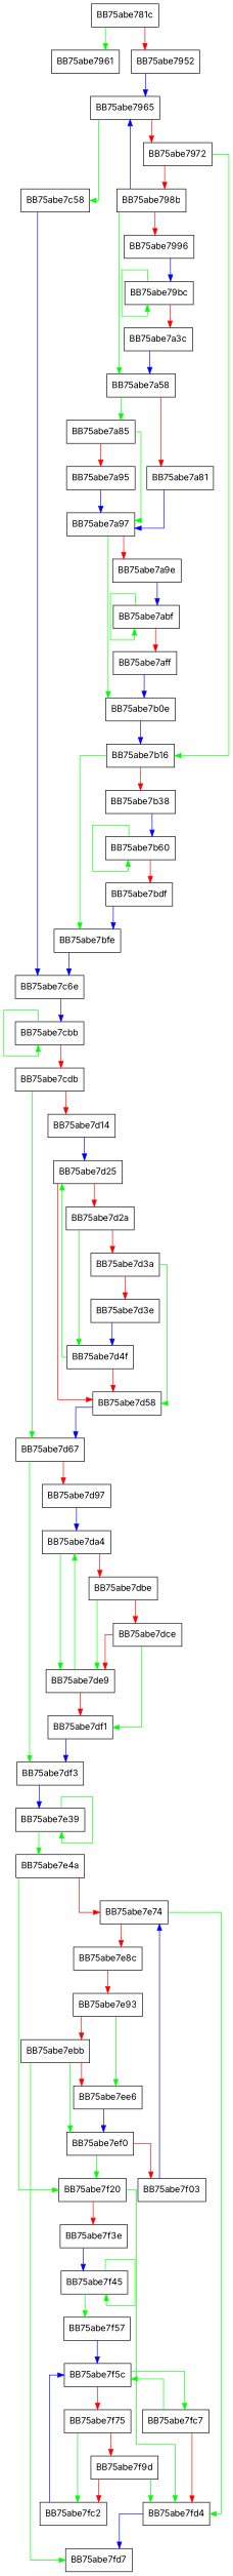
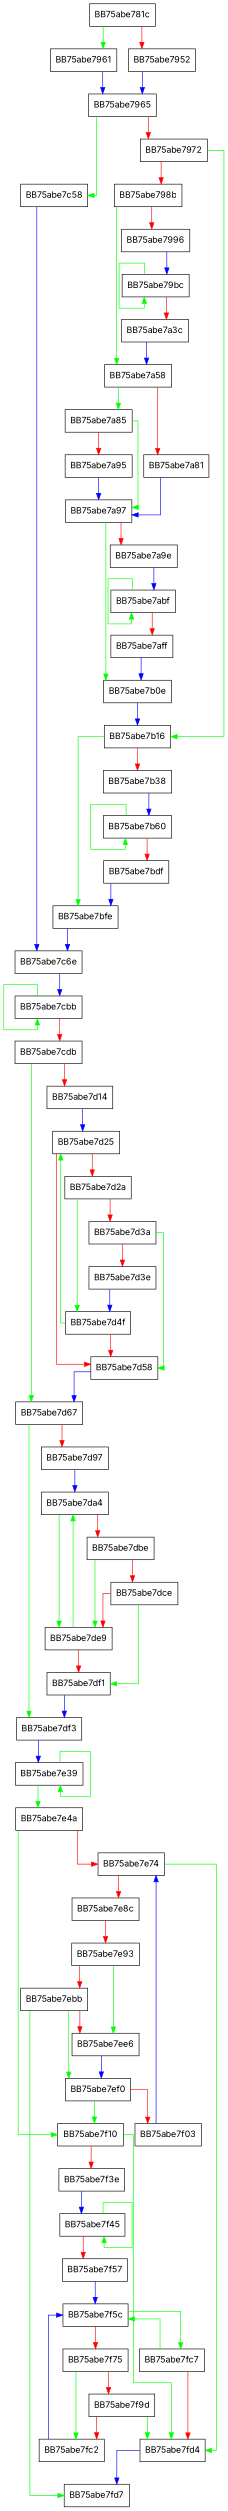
  digraph {
    fontname=Inter
    splines=ortho
    node [fontname=Inter shape=box]
    edge [color=green fontname=Inter]
    BB75abe781c
    BB75abe7961
    BB75abe7952
    BB75abe7965
    BB75abe7c58
    BB75abe7972
    BB75abe7c6e
    BB75abe7b16
    BB75abe798b
    BB75abe7cbb
    BB75abe7bfe
    BB75abe7b38
    BB75abe7a58
    BB75abe7996
    BB75abe7b60
    BB75abe7a85
    BB75abe7a81
    BB75abe79bc
    BB75abe7a95
    BB75abe7a97
    BB75abe7a3c
    BB75abe7b0e
    BB75abe7a9e
    BB75abe7abf
    BB75abe7aff
    BB75abe7bdf
    BB75abe7cdb
    BB75abe7d67
    BB75abe7d14
    BB75abe7df3
    BB75abe7d97
    BB75abe7d25
    BB75abe7e39
    BB75abe7da4
    BB75abe7d58
    BB75abe7d2a
    BB75abe7d4f
    BB75abe7d3a
    BB75abe7d3e
    BB75abe7e4a
    BB75abe7de9
    BB75abe7dbe
    BB75abe7df1
    BB75abe7dce
-   BB75abe7f10 [label=BB75abe7f20]
+   BB75abe7f10
    BB75abe7e74
    BB75abe7fd4
    BB75abe7f3e
    BB75abe7e8c
    BB75abe7fd7
    BB75abe7f45
    BB75abe7e93
    BB75abe7ef0
    BB75abe7f03
    BB75abe7ee6
    BB75abe7ebb
    BB75abe7f57
    BB75abe7f5c
    BB75abe7fc7
    BB75abe7f75
    BB75abe7fc2
    BB75abe7f9d
    BB75abe781c -> BB75abe7961
    BB75abe781c -> BB75abe7952 [color=red]
-   BB75abe798b -> BB75abe7965 [color=blue]
+   BB75abe7961 -> BB75abe7965 [color=blue]
    BB75abe7952 -> BB75abe7965 [color=blue]
    BB75abe7965 -> BB75abe7c58
    BB75abe7965 -> BB75abe7972 [color=red]
    BB75abe7c58 -> BB75abe7c6e [color=blue]
    BB75abe7972 -> BB75abe7b16
    BB75abe7972 -> BB75abe798b [color=red]
    BB75abe7c6e -> BB75abe7cbb [color=blue]
    BB75abe7b16 -> BB75abe7bfe
    BB75abe7b16 -> BB75abe7b38 [color=red]
    BB75abe798b -> BB75abe7a58
    BB75abe798b -> BB75abe7996 [color=red]
    BB75abe7cbb -> BB75abe7cbb
    BB75abe7cbb -> BB75abe7cdb [color=red]
    BB75abe7bfe -> BB75abe7c6e [color=blue]
    BB75abe7b38 -> BB75abe7b60 [color=blue]
    BB75abe7a58 -> BB75abe7a85
    BB75abe7a58 -> BB75abe7a81 [color=red]
    BB75abe7996 -> BB75abe79bc [color=blue]
    BB75abe7b60 -> BB75abe7b60
    BB75abe7b60 -> BB75abe7bdf [color=red]
    BB75abe7a85 -> BB75abe7a95 [color=red]
    BB75abe7a85 -> BB75abe7a97
    BB75abe7a81 -> BB75abe7a97 [color=blue]
    BB75abe79bc -> BB75abe79bc
    BB75abe79bc -> BB75abe7a3c [color=red]
    BB75abe7a95 -> BB75abe7a97 [color=blue]
    BB75abe7a97 -> BB75abe7b0e
    BB75abe7a97 -> BB75abe7a9e [color=red]
    BB75abe7a3c -> BB75abe7a58 [color=blue]
    BB75abe7b0e -> BB75abe7b16 [color=blue]
    BB75abe7a9e -> BB75abe7abf [color=blue]
    BB75abe7abf -> BB75abe7abf
    BB75abe7abf -> BB75abe7aff [color=red]
    BB75abe7aff -> BB75abe7b0e [color=blue]
    BB75abe7bdf -> BB75abe7bfe [color=blue]
    BB75abe7cdb -> BB75abe7d67
    BB75abe7cdb -> BB75abe7d14 [color=red]
    BB75abe7d67 -> BB75abe7df3
    BB75abe7d67 -> BB75abe7d97 [color=red]
    BB75abe7d14 -> BB75abe7d25 [color=blue]
    BB75abe7df3 -> BB75abe7e39 [color=blue]
    BB75abe7d97 -> BB75abe7da4 [color=blue]
    BB75abe7d25 -> BB75abe7d58 [color=red]
    BB75abe7d25 -> BB75abe7d2a [color=red]
    BB75abe7e39 -> BB75abe7e39
    BB75abe7e39 -> BB75abe7e4a
    BB75abe7da4 -> BB75abe7de9
    BB75abe7da4 -> BB75abe7dbe [color=red]
    BB75abe7d58 -> BB75abe7d67 [color=blue]
    BB75abe7d2a -> BB75abe7d4f
    BB75abe7d2a -> BB75abe7d3a [color=red]
    BB75abe7d4f -> BB75abe7d25
    BB75abe7d4f -> BB75abe7d58 [color=red]
    BB75abe7d3a -> BB75abe7d58
    BB75abe7d3a -> BB75abe7d3e [color=red]
    BB75abe7d3e -> BB75abe7d4f [color=blue]
    BB75abe7e4a -> BB75abe7f10
    BB75abe7e4a -> BB75abe7e74 [color=red]
    BB75abe7de9 -> BB75abe7da4
    BB75abe7de9 -> BB75abe7df1 [color=red]
    BB75abe7dbe -> BB75abe7de9
    BB75abe7dbe -> BB75abe7dce [color=red]
    BB75abe7df1 -> BB75abe7df3 [color=blue]
    BB75abe7dce -> BB75abe7de9 [color=red]
    BB75abe7dce -> BB75abe7df1
    BB75abe7f10 -> BB75abe7fd4
    BB75abe7f10 -> BB75abe7f3e [color=red]
    BB75abe7e74 -> BB75abe7fd4
    BB75abe7e74 -> BB75abe7e8c [color=red]
    BB75abe7fd4 -> BB75abe7fd7 [color=blue]
    BB75abe7f3e -> BB75abe7f45 [color=blue]
    BB75abe7e8c -> BB75abe7e93 [color=red]
    BB75abe7f45 -> BB75abe7f45
-   BB75abe7f45 -> BB75abe7f57
+   BB75abe7f45 -> BB75abe7f57 [color=red]
    BB75abe7e93 -> BB75abe7ee6
    BB75abe7e93 -> BB75abe7ebb [color=red]
    BB75abe7ef0 -> BB75abe7f10
    BB75abe7ef0 -> BB75abe7f03 [color=red]
    BB75abe7f03 -> BB75abe7e74 [color=blue]
    BB75abe7ee6 -> BB75abe7ef0 [color=blue]
    BB75abe7ebb -> BB75abe7fd7
    BB75abe7ebb -> BB75abe7ef0
    BB75abe7ebb -> BB75abe7ee6 [color=red]
    BB75abe7f57 -> BB75abe7f5c [color=blue]
    BB75abe7f5c -> BB75abe7fc7
    BB75abe7f5c -> BB75abe7f75 [color=red]
    BB75abe7fc7 -> BB75abe7fd4 [color=red]
    BB75abe7fc7 -> BB75abe7f5c
    BB75abe7f75 -> BB75abe7fc2
    BB75abe7f75 -> BB75abe7f9d [color=red]
    BB75abe7fc2 -> BB75abe7f5c [color=blue]
    BB75abe7f9d -> BB75abe7fd4
    BB75abe7f9d -> BB75abe7fc2 [color=red]
  }
